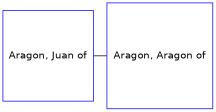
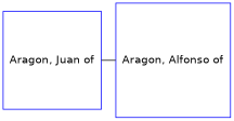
  digraph {
    fontname="DejaVu Sans"
    node [color=blue regular=1 shape=box fontname="DejaVu Sans"]
    n1 [label="Aragon, Juan of"]
-   n2 [label="Aragon, Aragon of"]
+   n2 [label="Aragon, Alfonso of"]
    subgraph sub_1 {
      rank=same
      n1
      n2
    }
    n1 -> n2 [dir=none fontname="DejaVu Sans"]
  }
